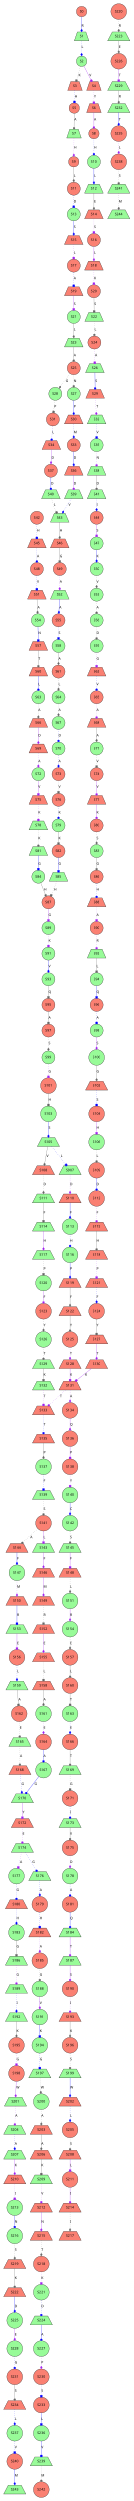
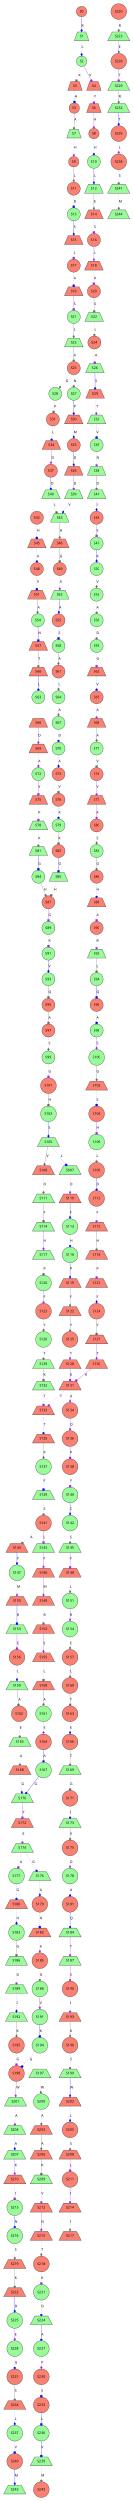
  strict digraph {
    fontname="Noto Sans"
    node [fillcolor=salmon fontname="Noto Sans" shape=circle style=filled]
    edge [arrowhead=diamond color=gray40 fontname="Noto Sans" style=dotted]
    S1 [fillcolor=palegreen shape=trapezium]
    S0
    S2 [fillcolor=palegreen]
    S3 [shape=trapezium]
    S4 [shape=trapezium]
    S5
    S6 [shape=trapezium]
    S7 [fillcolor=palegreen shape=trapezium]
    S8
    S9
    S10 [fillcolor=palegreen]
    S11
    S12 [fillcolor=palegreen shape=trapezium]
    S13 [fillcolor=palegreen]
    S14 [shape=trapezium]
    S15 [shape=trapezium]
    S16
    S17
    S18 [shape=trapezium]
    S19 [shape=trapezium]
    S20
    S21 [fillcolor=palegreen]
    S22 [fillcolor=palegreen shape=trapezium]
    S23 [fillcolor=palegreen shape=trapezium]
    S24
    S25
    S26 [fillcolor=palegreen shape=trapezium]
    S27 [fillcolor=palegreen]
    S28 [fillcolor=palegreen]
    S29 [shape=trapezium]
    S30 [shape=trapezium]
    S31
    S32 [fillcolor=palegreen shape=trapezium]
    S33
    S34 [shape=trapezium]
    S35 [fillcolor=palegreen]
    S36 [shape=trapezium]
    S37
    S38 [fillcolor=palegreen shape=trapezium]
    S39 [fillcolor=palegreen shape=trapezium]
    S40 [fillcolor=palegreen shape=trapezium]
    S41 [fillcolor=palegreen shape=trapezium]
    S43 [fillcolor=palegreen shape=trapezium]
    S44
    S45 [shape=trapezium]
    S42
    S46 [shape=trapezium]
    S47 [fillcolor=palegreen]
    S48
    S49
    S50 [fillcolor=palegreen]
    S51 [shape=trapezium]
    S52 [fillcolor=palegreen shape=trapezium]
    S53 [fillcolor=palegreen]
    S54 [fillcolor=palegreen]
    S55
    S56 [fillcolor=palegreen]
    S57 [shape=trapezium]
    S58 [fillcolor=palegreen]
    S59 [fillcolor=palegreen]
    S60 [shape=trapezium]
    S61
    S62 [shape=trapezium]
    S63 [fillcolor=palegreen]
    S64 [fillcolor=palegreen]
    S65
    S66 [shape=trapezium]
    S67 [fillcolor=palegreen]
    S68 [shape=trapezium]
    S69 [shape=trapezium]
    S70 [fillcolor=palegreen]
    S71 [fillcolor=palegreen]
    S72 [fillcolor=palegreen]
    S73
    S74
    S75 [shape=trapezium]
    S76
    S77 [shape=trapezium]
    S78 [fillcolor=palegreen shape=trapezium]
    S79 [fillcolor=palegreen]
    S80
    S81 [fillcolor=palegreen shape=trapezium]
    S82
    S83 [fillcolor=palegreen]
    S84 [fillcolor=palegreen]
    S85 [fillcolor=palegreen shape=trapezium]
    S86
    S87
    S88 [shape=trapezium]
    S89 [fillcolor=palegreen]
    S90
    S91 [fillcolor=palegreen]
    S92 [fillcolor=palegreen shape=trapezium]
    S93 [fillcolor=palegreen]
    S94 [fillcolor=palegreen]
    S95
    S96
    S97
    S98 [fillcolor=palegreen]
    S99 [fillcolor=palegreen]
    S100 [fillcolor=palegreen]
    S101
    S102 [shape=trapezium]
    S103 [fillcolor=palegreen]
    S104
    S105 [fillcolor=palegreen shape=trapezium]
    S106 [fillcolor=palegreen]
    n108 [fillcolor=palegreen label=S907 shape=trapezium]
    S108 [shape=trapezium]
    S109
    S110 [shape=trapezium]
    S111 [fillcolor=palegreen shape=trapezium]
    S112
    S113 [fillcolor=palegreen]
    S114 [fillcolor=palegreen shape=trapezium]
    S115 [shape=trapezium]
    S116 [fillcolor=palegreen]
    S117 [fillcolor=palegreen shape=trapezium]
    S118 [shape=trapezium]
    S119 [shape=trapezium]
    S120 [fillcolor=palegreen]
    S121 [shape=trapezium]
    S122 [shape=trapezium]
    S123
    S124
    S125
    S126 [fillcolor=palegreen]
    S127 [shape=trapezium]
    S128 [shape=trapezium]
    S129 [fillcolor=palegreen shape=trapezium]
    S130 [shape=trapezium]
    S131 [shape=trapezium]
    S132 [fillcolor=palegreen shape=trapezium]
    S133 [shape=trapezium]
    S134
    S135 [shape=trapezium]
    S136
    S137 [fillcolor=palegreen]
    S138
    S139 [fillcolor=palegreen shape=trapezium]
    S140 [fillcolor=palegreen]
    S141
    S142 [fillcolor=palegreen]
    S143 [fillcolor=palegreen shape=trapezium]
    S144 [shape=trapezium]
    S145 [fillcolor=palegreen shape=trapezium]
    S146 [shape=trapezium]
    S147 [fillcolor=palegreen]
    S148 [shape=trapezium]
    S149 [shape=trapezium]
    S150 [shape=trapezium]
    S151 [fillcolor=palegreen]
    S152 [shape=trapezium]
    S153 [fillcolor=palegreen shape=trapezium]
    S154 [fillcolor=palegreen]
    S155 [shape=trapezium]
    S156
    S157
    S158 [shape=trapezium]
    S159 [fillcolor=palegreen shape=trapezium]
    S160
    S161 [fillcolor=palegreen]
    S162
-   S163 [fillcolor=palegreen]
+   S163
    S164
    S165 [fillcolor=palegreen shape=trapezium]
    S166
    S167 [fillcolor=palegreen]
    S168 [shape=trapezium]
    S169 [fillcolor=palegreen shape=trapezium]
    S170 [fillcolor=palegreen shape=trapezium]
    S171
    S172 [shape=trapezium]
    S173 [fillcolor=palegreen shape=trapezium]
    S174 [fillcolor=palegreen shape=trapezium]
    S175
    S176 [fillcolor=palegreen shape=trapezium]
    S177 [fillcolor=palegreen]
    S178 [fillcolor=palegreen]
    S179
    S180 [shape=trapezium]
    S181
    S182 [shape=trapezium]
    S183 [fillcolor=palegreen]
    S184 [fillcolor=palegreen shape=trapezium]
    S185
    S186 [fillcolor=palegreen shape=trapezium]
    S187 [fillcolor=palegreen shape=trapezium]
    S188 [fillcolor=palegreen]
    S189 [fillcolor=palegreen shape=trapezium]
    S190
    S191 [fillcolor=palegreen]
    S192 [fillcolor=palegreen shape=trapezium]
    S193 [shape=trapezium]
    S194 [fillcolor=palegreen]
    S195
    S196
    S197 [fillcolor=palegreen shape=trapezium]
    S198
    S199 [fillcolor=palegreen shape=trapezium]
    S200 [fillcolor=palegreen]
    S201 [fillcolor=palegreen shape=trapezium]
    S202 [shape=trapezium]
    S203 [shape=trapezium]
    S204 [fillcolor=palegreen shape=trapezium]
    S205
    S206 [shape=trapezium]
    S207 [fillcolor=palegreen shape=trapezium]
    S208 [shape=trapezium]
    S209 [fillcolor=palegreen shape=trapezium]
    S210 [shape=trapezium]
    S211
    S212 [shape=trapezium]
    S213 [fillcolor=palegreen]
    S214 [shape=trapezium]
    S215 [shape=trapezium]
    S216 [fillcolor=palegreen]
    S217 [shape=trapezium]
    S218
    S219 [shape=trapezium]
    S221 [fillcolor=palegreen]
    S222 [shape=trapezium]
    S223 [fillcolor=palegreen shape=trapezium]
    S220
    S224 [fillcolor=palegreen shape=trapezium]
    S225 [fillcolor=palegreen]
    S226
    S227 [fillcolor=palegreen]
    S228 [fillcolor=palegreen]
    S229 [fillcolor=palegreen shape=trapezium]
    S230
    S231
    S232 [fillcolor=palegreen shape=trapezium]
    S233
    S234 [shape=trapezium]
    S235
    S236 [fillcolor=palegreen]
    S237 [fillcolor=palegreen]
    S238
    S239 [fillcolor=palegreen shape=trapezium]
    S240
    S241 [fillcolor=palegreen shape=trapezium]
    S242
    S243 [fillcolor=palegreen shape=trapezium]
    S244 [fillcolor=palegreen shape=trapezium]
    S1 -> S2 [color=blue label=L]
    S0 -> S1 [color=blue label=R style=solid]
    S2 -> S3 [arrowhead=box label=K]
    S2 -> S4 [arrowhead=box color=purple label=V style=solid]
    S3 -> S5 [arrowhead=box color=blue label=H]
    S4 -> S6 [arrowhead=box color=purple label=Y]
    S5 -> S7 [arrowhead=dot label=A style=solid]
    S6 -> S8 [arrowhead=dot color=purple label=A style=solid]
    S7 -> S9 [color=purple label=H]
    S8 -> S10 [arrowhead=dot color=blue label=H]
    S9 -> S11 [label=L style=solid]
    S10 -> S12 [color=blue label=L style=solid]
    S11 -> S13 [arrowhead=box color=blue label=D]
    S12 -> S14 [label=E style=solid]
    S13 -> S15 [color=blue label=S style=solid]
    S14 -> S16 [arrowhead=box color=purple label=S]
    S15 -> S17 [arrowhead=box color=purple label=L]
    S16 -> S18 [color=purple label=L style=solid]
    S17 -> S19 [arrowhead=box color=blue label=A]
    S18 -> S20 [arrowhead=box color=purple label=K]
    S19 -> S21 [arrowhead=box color=purple label=S style=solid]
    S20 -> S22 [arrowhead=box label=S style=solid]
    S21 -> S23 [label=L style=solid]
    S22 -> S24 [arrowhead=dot label=L]
    S23 -> S25 [arrowhead=dot label=A style=solid]
    S24 -> S26 [arrowhead=box color=purple label=A]
    S25 -> S27 [arrowhead=dot label=N]
    S25 -> S28 [label=G]
    S26 -> S29 [arrowhead=dot color=blue label=S style=solid]
    S27 -> S30 [color=blue label=P style=solid]
    S28 -> S31 [arrowhead=box label=P]
    S29 -> S32 [color=purple label=T]
    S30 -> S33 [color=blue label=M]
    S31 -> S34 [arrowhead=dot color=blue label=L]
    S32 -> S35 [arrowhead=box color=blue label=V]
    S33 -> S36 [color=blue label=D style=solid]
    S34 -> S37 [color=purple label=D style=solid]
    S35 -> S38 [arrowhead=dot color=purple label=N]
    S36 -> S39 [arrowhead=dot color=purple label=D style=solid]
    S37 -> S40 [arrowhead=dot color=blue label=D style=solid]
    S38 -> S41 [arrowhead=dot label=D style=solid]
    S39 -> S43 [color=blue label=V]
    S40 -> S43 [arrowhead=box label=L]
    S41 -> S44 [color=blue label=I]
    S43 -> S46 [label=H style=solid]
    S44 -> S47 [arrowhead=box color=purple label=S style=solid]
    S45 -> S48 [arrowhead=dot color=blue label=A]
    S42 -> S45 [arrowhead=box color=blue label=H]
    S46 -> S49 [arrowhead=box label=G style=solid]
    S47 -> S50 [color=blue label=K style=solid]
    S48 -> S51 [arrowhead=box color=blue label=V]
    S49 -> S52 [color=purple label=A]
    S50 -> S53 [label=V]
    S51 -> S54 [label=A style=solid]
    S52 -> S55 [color=blue label=A style=solid]
    S53 -> S56 [arrowhead=dot label=A]
    S54 -> S57 [arrowhead=box color=blue label=N style=solid]
    S55 -> S58 [arrowhead=box color=blue label=S]
    S56 -> S59 [arrowhead=dot label=D]
    S57 -> S60 [arrowhead=dot label=T style=solid]
    S58 -> S61 [label=A style=solid]
    S59 -> S62 [arrowhead=box color=purple label=G]
    S60 -> S63 [arrowhead=dot color=blue label=L style=solid]
    S61 -> S64 [label=L]
    S62 -> S65 [arrowhead=dot color=blue label=V]
-   S63 -> S66 [label=A]
    S64 -> S67 [label=A]
    S65 -> S68 [arrowhead=dot color=purple label=A]
    S66 -> S69 [color=purple label=D style=solid]
    S67 -> S70 [arrowhead=dot color=blue label=D]
    S68 -> S71 [label=A style=solid]
    S69 -> S72 [color=purple label=A]
    S70 -> S73 [color=blue label=A]
    S71 -> S74 [arrowhead=box label=V]
    S72 -> S75 [arrowhead=box color=purple label=V style=solid]
    S73 -> S76 [arrowhead=box label=V]
    S74 -> S77 [arrowhead=dot color=purple label=V style=solid]
    S75 -> S78 [arrowhead=box color=purple label=K]
    S76 -> S79 [arrowhead=dot color=blue label=K]
    S77 -> S80 [arrowhead=dot color=purple label=K style=solid]
    S78 -> S81 [arrowhead=dot label=K]
    S79 -> S82 [arrowhead=box label=K style=solid]
    S80 -> S83 [label=S]
    S81 -> S84 [arrowhead=box color=blue label=G style=solid]
    S82 -> S85 [arrowhead=box color=blue label=G style=solid]
    S83 -> S86 [arrowhead=dot label=G style=solid]
    S84 -> S87 [arrowhead=dot label=H style=solid]
    S85 -> S87 [arrowhead=box label=H]
    S86 -> S88 [arrowhead=dot color=blue label=H]
    S87 -> S89 [arrowhead=box color=purple label=G style=solid]
    S88 -> S90 [arrowhead=box color=purple label=A]
    S89 -> S91 [arrowhead=box color=purple label=K]
    S90 -> S92 [arrowhead=dot color=purple label=R]
    S91 -> S93 [color=blue label=V style=solid]
    S92 -> S94 [arrowhead=box label=L style=solid]
    S93 -> S95 [arrowhead=box label=Q style=solid]
    S94 -> S96 [arrowhead=box color=blue label=Q style=solid]
    S95 -> S97 [arrowhead=box label=A style=solid]
    S96 -> S98 [arrowhead=box color=blue label=A]
    S97 -> S99 [label=S]
    S98 -> S100 [color=purple label=S style=solid]
    S99 -> S101 [arrowhead=box color=purple label=G]
    S100 -> S102 [label=G style=solid]
    S101 -> S103 [arrowhead=box label=H style=solid]
    S102 -> S104 [arrowhead=box color=blue label=S]
    S103 -> S105 [color=blue label=S style=solid]
    S104 -> S106 [arrowhead=box color=purple label=H style=solid]
    S105 -> n108 [arrowhead=box color=blue label=L]
    S105 -> S108 [label=V style=solid]
    S106 -> S109 [arrowhead=dot label=L]
    n108 -> S110 [color=purple label=D]
    S108 -> S111 [label=D]
    S109 -> S112 [arrowhead=dot color=blue label=D style=solid]
    S110 -> S113 [color=blue label=F style=solid]
    S111 -> S114 [arrowhead=box label=F style=solid]
    S112 -> S115 [arrowhead=dot color=purple label=F]
    S113 -> S116 [arrowhead=dot color=blue label=H]
    S114 -> S117 [color=purple label=H style=solid]
    S115 -> S118 [arrowhead=dot label=H style=solid]
    S116 -> S119 [color=blue label=P style=solid]
    S117 -> S120 [arrowhead=box label=P]
    S118 -> S121 [arrowhead=box color=purple label=P]
    S119 -> S122 [label=F style=solid]
    S120 -> S123 [arrowhead=dot color=purple label=F style=solid]
    S121 -> S124 [color=blue label=F]
    S122 -> S125 [arrowhead=dot label=Y style=solid]
    S123 -> S126 [label=Y]
    S124 -> S127 [arrowhead=box label=Y style=solid]
    S125 -> S128 [color=purple label=T]
    S126 -> S129 [arrowhead=dot label=T]
    S127 -> S130 [color=purple label=T style=solid]
    S128 -> S131 [arrowhead=box color=purple label=K style=solid]
    S129 -> S132 [arrowhead=box label=K style=solid]
    S130 -> S131 [arrowhead=box color=purple label=K style=solid]
    S131 -> S133 [arrowhead=dot color=purple label=T]
    S131 -> S134 [color=purple label=A]
    S132 -> S133 [arrowhead=box color=purple label=T]
    S133 -> S135 [arrowhead=dot color=blue label=T]
    S134 -> S136 [color=purple label=Q style=solid]
    S135 -> S137 [label=P style=solid]
    S136 -> S138 [arrowhead=box color=purple label=P style=solid]
    S137 -> S139 [arrowhead=box color=blue label=F]
    S138 -> S140 [arrowhead=box color=purple label=Y]
    S139 -> S141 [arrowhead=dot label=S]
    S140 -> S142 [color=blue label=C style=solid]
    S141 -> S143 [arrowhead=box color=purple label=L style=solid]
    S141 -> S144 [arrowhead=dot label=A]
    S142 -> S145 [arrowhead=dot label=S]
    S143 -> S146 [color=purple label=F style=solid]
    S144 -> S147 [color=blue label=F style=solid]
    S145 -> S148 [arrowhead=box color=purple label=F style=solid]
    S146 -> S149 [color=purple label=M style=solid]
    S147 -> S150 [color=purple label=M]
    S148 -> S151 [label=L]
    S149 -> S152 [arrowhead=box label=R]
    S150 -> S153 [arrowhead=box color=blue label=R style=solid]
    S151 -> S154 [color=purple label=R style=solid]
    S152 -> S155 [color=purple label=E style=solid]
    S153 -> S156 [arrowhead=box color=purple label=E style=solid]
    S154 -> S157 [label=E]
    S155 -> S158 [arrowhead=box label=L]
    S156 -> S159 [color=blue label=L]
    S157 -> S160 [arrowhead=dot label=L style=solid]
    S158 -> S161 [label=A style=solid]
    S159 -> S162 [arrowhead=box label=A style=solid]
    S160 -> S163 [arrowhead=box label=T style=solid]
    S161 -> S164 [color=purple label=E]
    S162 -> S165 [arrowhead=dot label=E]
    S163 -> S166 [color=blue label=E]
    S164 -> S167 [arrowhead=dot color=blue label=A style=solid]
    S165 -> S168 [arrowhead=dot label=A]
    S166 -> S169 [arrowhead=dot label=T style=solid]
    S167 -> S170 [arrowhead=dot color=blue label=G style=solid]
    S168 -> S170 [color=blue label=G]
    S169 -> S171 [arrowhead=box label=G]
    S170 -> S172 [arrowhead=box color=purple label=Y style=solid]
    S171 -> S173 [arrowhead=dot color=blue label=I]
    S172 -> S174 [arrowhead=dot color=purple label=E]
    S173 -> S175 [arrowhead=dot label=V style=solid]
    S174 -> S176 [arrowhead=dot color=blue label=G]
    S174 -> S177 [arrowhead=box color=purple label=A]
    S175 -> S178 [color=purple label=D]
    S176 -> S179 [color=blue label=A]
    S177 -> S180 [arrowhead=dot color=blue label=G]
    S178 -> S181 [arrowhead=dot color=blue label=A]
    S179 -> S182 [arrowhead=box color=blue label=H]
    S180 -> S183 [color=blue label=H]
    S181 -> S184 [arrowhead=dot color=blue label=Q style=solid]
    S182 -> S185 [color=purple label=A]
    S183 -> S186 [arrowhead=box label=G style=solid]
    S184 -> S187 [arrowhead=dot color=purple label=T style=solid]
    S185 -> S188 [arrowhead=dot label=G]
    S186 -> S189 [arrowhead=dot color=purple label=G]
    S187 -> S190 [arrowhead=dot color=purple label=S style=solid]
    S188 -> S191 [color=purple label=V style=solid]
    S189 -> S192 [color=blue label=I]
    S190 -> S193 [arrowhead=dot color=purple label=I]
    S191 -> S194 [arrowhead=box color=blue label=K style=solid]
    S192 -> S195 [label=K style=solid]
    S193 -> S196 [label=K style=solid]
-   S194 -> S197 [arrowhead=box color=blue label=G]
+   S194 -> S198 [arrowhead=box color=blue label=G]
    S195 -> S198 [arrowhead=box color=purple label=G]
    S196 -> S199 [arrowhead=dot label=S]
    S197 -> S200 [label=W]
    S198 -> S201 [color=purple label=W style=solid]
    S199 -> S202 [color=blue label=W style=solid]
    S200 -> S203 [label=A]
    S201 -> S204 [arrowhead=dot color=purple label=A]
    S202 -> S205 [color=blue label=L]
    S203 -> S206 [label=A style=solid]
    S204 -> S207 [color=blue label=A]
    S205 -> S208 [arrowhead=dot label=S]
    S206 -> S209 [arrowhead=box label=K style=solid]
    S207 -> S210 [color=purple label=K style=solid]
    S208 -> S211 [arrowhead=box color=purple label=L style=solid]
    S209 -> S212 [arrowhead=dot color=purple label=V]
    S210 -> S213 [arrowhead=box color=purple label=I]
    S211 -> S214 [arrowhead=dot color=purple label=I style=solid]
    S212 -> S215 [color=purple label=N style=solid]
    S213 -> S216 [arrowhead=dot color=blue label=N style=solid]
    S214 -> S217 [label=I]
    S215 -> S218 [label=T]
    S216 -> S219 [label=S]
    S218 -> S221 [arrowhead=box color=purple label=K]
    S219 -> S222 [arrowhead=dot label=K style=solid]
    S221 -> S224 [arrowhead=dot color=blue label=D]
    S222 -> S225 [color=blue label=D style=solid]
    S223 -> S226 [label=E style=solid]
    S220 -> S223 [label=R]
    S224 -> S227 [arrowhead=dot color=blue label=A style=solid]
    S225 -> S228 [color=purple label=E style=solid]
    S226 -> S229 [arrowhead=box color=purple label=T style=solid]
    S227 -> S230 [color=purple label=P]
    S228 -> S231 [arrowhead=dot color=blue label=G]
    S229 -> S232 [label=R style=solid]
    S230 -> S233 [arrowhead=box color=blue label=S]
    S231 -> S234 [arrowhead=dot label=S style=solid]
    S232 -> S235 [color=blue label=T style=solid]
    S233 -> S236 [arrowhead=box color=blue label=L style=solid]
    S234 -> S237 [color=blue label=L]
    S235 -> S238 [color=purple label=L]
    S236 -> S239 [arrowhead=box color=blue label=V style=solid]
    S237 -> S240 [arrowhead=box color=blue label=V]
    S238 -> S241 [arrowhead=dot label=S]
    S239 -> S242 [arrowhead=dot label=M]
    S240 -> S243 [color=blue label=M style=solid]
    S241 -> S244 [label=M]
  }
